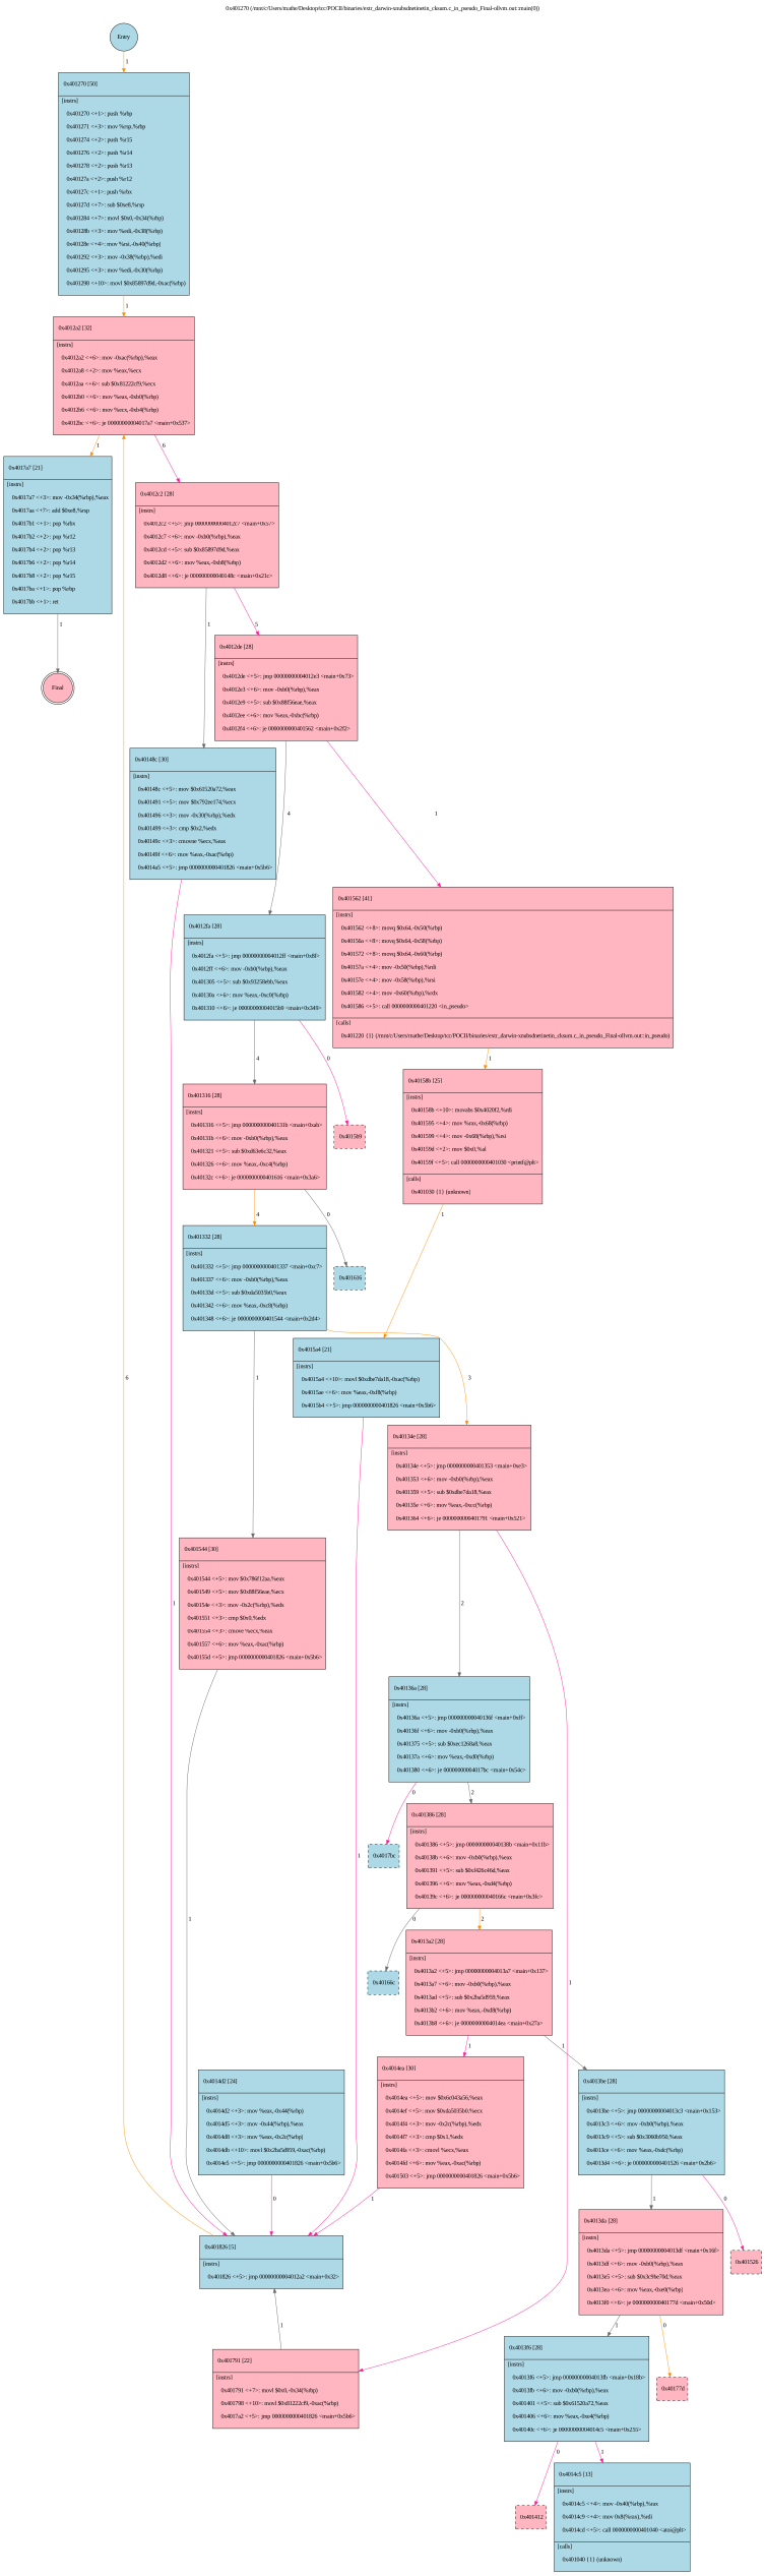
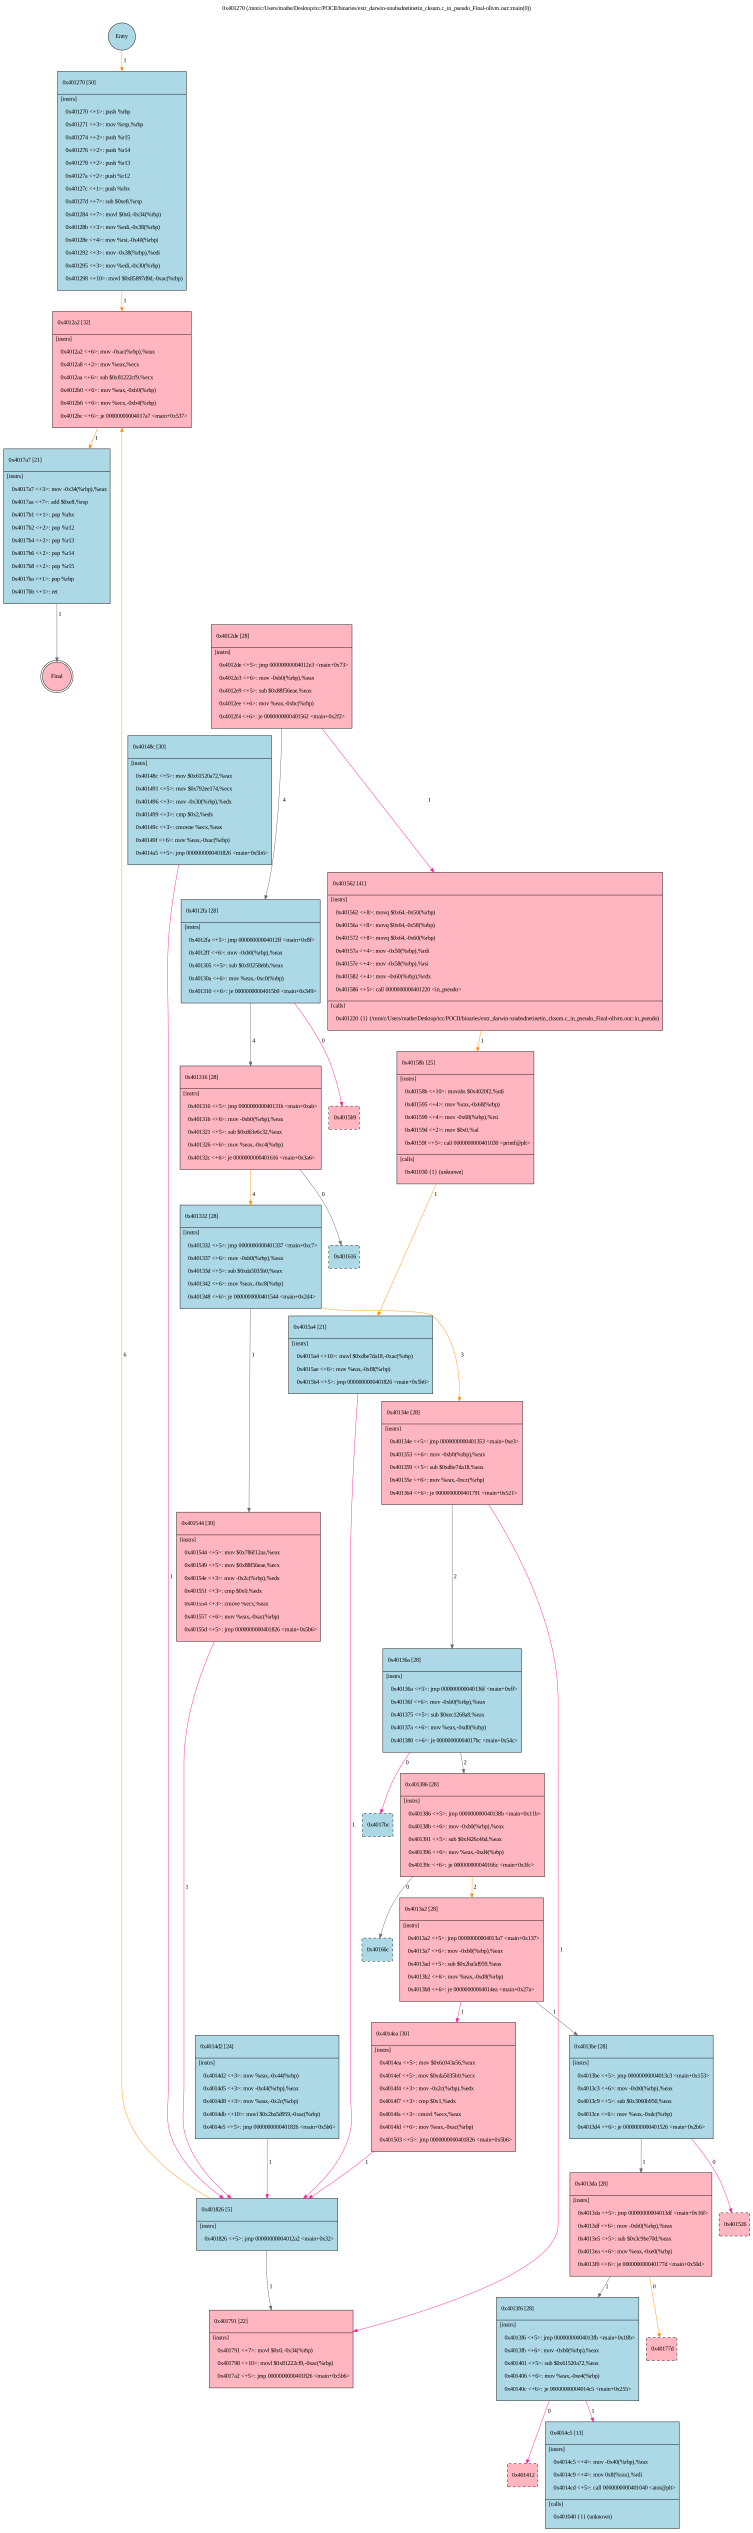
  digraph {
    fontname="Liberation Serif"
    label="0x401270 (/mnt/c/Users/mathe/Desktop/tcc/POCII/binaries/extr_darwin-xnubsdnetinetin_cksum.c_in_pseudo_Final-ollvm.out::main(0))"
    labelloc=t
    node [fillcolor=lightpink fontname="Liberation Serif" shape=record style=filled]
    edge [color=deeppink fontname="Liberation Serif"]
    Entry [fillcolor=lightblue height=0.3 shape=circle width=0.3]
    n2 [fillcolor=lightblue label="{\n     0x401270 [50]\l\n     | [instrs]\l\n     &nbsp;&nbsp;0x401270 \<+1\>: push %rbp\l\n     &nbsp;&nbsp;0x401271 \<+3\>: mov %rsp,%rbp\l\n     &nbsp;&nbsp;0x401274 \<+2\>: push %r15\l\n     &nbsp;&nbsp;0x401276 \<+2\>: push %r14\l\n     &nbsp;&nbsp;0x401278 \<+2\>: push %r13\l\n     &nbsp;&nbsp;0x40127a \<+2\>: push %r12\l\n     &nbsp;&nbsp;0x40127c \<+1\>: push %rbx\l\n     &nbsp;&nbsp;0x40127d \<+7\>: sub $0xe8,%rsp\l\n     &nbsp;&nbsp;0x401284 \<+7\>: movl $0x0,-0x34(%rbp)\l\n     &nbsp;&nbsp;0x40128b \<+3\>: mov %edi,-0x38(%rbp)\l\n     &nbsp;&nbsp;0x40128e \<+4\>: mov %rsi,-0x40(%rbp)\l\n     &nbsp;&nbsp;0x401292 \<+3\>: mov -0x38(%rbp),%edi\l\n     &nbsp;&nbsp;0x401295 \<+3\>: mov %edi,-0x30(%rbp)\l\n     &nbsp;&nbsp;0x401298 \<+10\>: movl $0x85897d9d,-0xac(%rbp)\l\n  }"]
    n3 [label="{\n     0x4012a2 [32]\l\n     | [instrs]\l\n     &nbsp;&nbsp;0x4012a2 \<+6\>: mov -0xac(%rbp),%eax\l\n     &nbsp;&nbsp;0x4012a8 \<+2\>: mov %eax,%ecx\l\n     &nbsp;&nbsp;0x4012aa \<+6\>: sub $0x81222cf9,%ecx\l\n     &nbsp;&nbsp;0x4012b0 \<+6\>: mov %eax,-0xb0(%rbp)\l\n     &nbsp;&nbsp;0x4012b6 \<+6\>: mov %ecx,-0xb4(%rbp)\l\n     &nbsp;&nbsp;0x4012bc \<+6\>: je 00000000004017a7 \<main+0x537\>\l\n  }"]
    n4 [fillcolor=lightblue label="{\n     0x4017a7 [21]\l\n     | [instrs]\l\n     &nbsp;&nbsp;0x4017a7 \<+3\>: mov -0x34(%rbp),%eax\l\n     &nbsp;&nbsp;0x4017aa \<+7\>: add $0xe8,%rsp\l\n     &nbsp;&nbsp;0x4017b1 \<+1\>: pop %rbx\l\n     &nbsp;&nbsp;0x4017b2 \<+2\>: pop %r12\l\n     &nbsp;&nbsp;0x4017b4 \<+2\>: pop %r13\l\n     &nbsp;&nbsp;0x4017b6 \<+2\>: pop %r14\l\n     &nbsp;&nbsp;0x4017b8 \<+2\>: pop %r15\l\n     &nbsp;&nbsp;0x4017ba \<+1\>: pop %rbp\l\n     &nbsp;&nbsp;0x4017bb \<+1\>: ret\l\n  }"]
-   n5 [label="{\n     0x4012c2 [28]\l\n     | [instrs]\l\n     &nbsp;&nbsp;0x4012c2 \<+5\>: jmp 00000000004012c7 \<main+0x57\>\l\n     &nbsp;&nbsp;0x4012c7 \<+6\>: mov -0xb0(%rbp),%eax\l\n     &nbsp;&nbsp;0x4012cd \<+5\>: sub $0x85897d9d,%eax\l\n     &nbsp;&nbsp;0x4012d2 \<+6\>: mov %eax,-0xb8(%rbp)\l\n     &nbsp;&nbsp;0x4012d8 \<+6\>: je 000000000040148c \<main+0x21c\>\l\n  }"]
    n6 [height=0.3 label=Final peripheries=2 shape=circle width=0.3]
    n7 [fillcolor=lightblue label="{\n     0x40148c [30]\l\n     | [instrs]\l\n     &nbsp;&nbsp;0x40148c \<+5\>: mov $0x61520a72,%eax\l\n     &nbsp;&nbsp;0x401491 \<+5\>: mov $0x792ee174,%ecx\l\n     &nbsp;&nbsp;0x401496 \<+3\>: mov -0x30(%rbp),%edx\l\n     &nbsp;&nbsp;0x401499 \<+3\>: cmp $0x2,%edx\l\n     &nbsp;&nbsp;0x40149c \<+3\>: cmovne %ecx,%eax\l\n     &nbsp;&nbsp;0x40149f \<+6\>: mov %eax,-0xac(%rbp)\l\n     &nbsp;&nbsp;0x4014a5 \<+5\>: jmp 0000000000401826 \<main+0x5b6\>\l\n  }"]
    n8 [label="{\n     0x4012de [28]\l\n     | [instrs]\l\n     &nbsp;&nbsp;0x4012de \<+5\>: jmp 00000000004012e3 \<main+0x73\>\l\n     &nbsp;&nbsp;0x4012e3 \<+6\>: mov -0xb0(%rbp),%eax\l\n     &nbsp;&nbsp;0x4012e9 \<+5\>: sub $0x88f56eae,%eax\l\n     &nbsp;&nbsp;0x4012ee \<+6\>: mov %eax,-0xbc(%rbp)\l\n     &nbsp;&nbsp;0x4012f4 \<+6\>: je 0000000000401562 \<main+0x2f2\>\l\n  }"]
    n9 [fillcolor=lightblue label="{\n     0x401826 [5]\l\n     | [instrs]\l\n     &nbsp;&nbsp;0x401826 \<+5\>: jmp 00000000004012a2 \<main+0x32\>\l\n  }"]
    n10 [label="{\n     0x401562 [41]\l\n     | [instrs]\l\n     &nbsp;&nbsp;0x401562 \<+8\>: movq $0x64,-0x50(%rbp)\l\n     &nbsp;&nbsp;0x40156a \<+8\>: movq $0x64,-0x58(%rbp)\l\n     &nbsp;&nbsp;0x401572 \<+8\>: movq $0x64,-0x60(%rbp)\l\n     &nbsp;&nbsp;0x40157a \<+4\>: mov -0x50(%rbp),%rdi\l\n     &nbsp;&nbsp;0x40157e \<+4\>: mov -0x58(%rbp),%rsi\l\n     &nbsp;&nbsp;0x401582 \<+4\>: mov -0x60(%rbp),%rdx\l\n     &nbsp;&nbsp;0x401586 \<+5\>: call 0000000000401220 \<in_pseudo\>\l\n     | [calls]\l\n     &nbsp;&nbsp;0x401220 \{1\} (/mnt/c/Users/mathe/Desktop/tcc/POCII/binaries/extr_darwin-xnubsdnetinetin_cksum.c_in_pseudo_Final-ollvm.out::in_pseudo)\l\n  }"]
    n11 [fillcolor=lightblue label="{\n     0x4012fa [28]\l\n     | [instrs]\l\n     &nbsp;&nbsp;0x4012fa \<+5\>: jmp 00000000004012ff \<main+0x8f\>\l\n     &nbsp;&nbsp;0x4012ff \<+6\>: mov -0xb0(%rbp),%eax\l\n     &nbsp;&nbsp;0x401305 \<+5\>: sub $0x93258ebb,%eax\l\n     &nbsp;&nbsp;0x40130a \<+6\>: mov %eax,-0xc0(%rbp)\l\n     &nbsp;&nbsp;0x401310 \<+6\>: je 00000000004015b9 \<main+0x349\>\l\n  }"]
    n12 [label="{\n     0x40158b [25]\l\n     | [instrs]\l\n     &nbsp;&nbsp;0x40158b \<+10\>: movabs $0x4020f2,%rdi\l\n     &nbsp;&nbsp;0x401595 \<+4\>: mov %rax,-0x68(%rbp)\l\n     &nbsp;&nbsp;0x401599 \<+4\>: mov -0x68(%rbp),%rsi\l\n     &nbsp;&nbsp;0x40159d \<+2\>: mov $0x0,%al\l\n     &nbsp;&nbsp;0x40159f \<+5\>: call 0000000000401030 \<printf@plt\>\l\n     | [calls]\l\n     &nbsp;&nbsp;0x401030 \{1\} (unknown)\l\n  }"]
    n13 [label="{\n     0x4015b9\l\n  }" style="dashed,filled"]
    n14 [label="{\n     0x401316 [28]\l\n     | [instrs]\l\n     &nbsp;&nbsp;0x401316 \<+5\>: jmp 000000000040131b \<main+0xab\>\l\n     &nbsp;&nbsp;0x40131b \<+6\>: mov -0xb0(%rbp),%eax\l\n     &nbsp;&nbsp;0x401321 \<+5\>: sub $0xd63e6c32,%eax\l\n     &nbsp;&nbsp;0x401326 \<+6\>: mov %eax,-0xc4(%rbp)\l\n     &nbsp;&nbsp;0x40132c \<+6\>: je 0000000000401616 \<main+0x3a6\>\l\n  }"]
    n15 [fillcolor=lightblue label="{\n     0x4015a4 [21]\l\n     | [instrs]\l\n     &nbsp;&nbsp;0x4015a4 \<+10\>: movl $0xdbe7da18,-0xac(%rbp)\l\n     &nbsp;&nbsp;0x4015ae \<+6\>: mov %eax,-0xf8(%rbp)\l\n     &nbsp;&nbsp;0x4015b4 \<+5\>: jmp 0000000000401826 \<main+0x5b6\>\l\n  }"]
    n16 [fillcolor=lightblue label="{\n     0x401616\l\n  }" style="dashed,filled"]
    n17 [fillcolor=lightblue label="{\n     0x401332 [28]\l\n     | [instrs]\l\n     &nbsp;&nbsp;0x401332 \<+5\>: jmp 0000000000401337 \<main+0xc7\>\l\n     &nbsp;&nbsp;0x401337 \<+6\>: mov -0xb0(%rbp),%eax\l\n     &nbsp;&nbsp;0x40133d \<+5\>: sub $0xda5035b0,%eax\l\n     &nbsp;&nbsp;0x401342 \<+6\>: mov %eax,-0xc8(%rbp)\l\n     &nbsp;&nbsp;0x401348 \<+6\>: je 0000000000401544 \<main+0x2d4\>\l\n  }"]
    n18 [label="{\n     0x401544 [30]\l\n     | [instrs]\l\n     &nbsp;&nbsp;0x401544 \<+5\>: mov $0x786f12aa,%eax\l\n     &nbsp;&nbsp;0x401549 \<+5\>: mov $0x88f56eae,%ecx\l\n     &nbsp;&nbsp;0x40154e \<+3\>: mov -0x2c(%rbp),%edx\l\n     &nbsp;&nbsp;0x401551 \<+3\>: cmp $0x0,%edx\l\n     &nbsp;&nbsp;0x401554 \<+3\>: cmove %ecx,%eax\l\n     &nbsp;&nbsp;0x401557 \<+6\>: mov %eax,-0xac(%rbp)\l\n     &nbsp;&nbsp;0x40155d \<+5\>: jmp 0000000000401826 \<main+0x5b6\>\l\n  }"]
    n19 [label="{\n     0x40134e [28]\l\n     | [instrs]\l\n     &nbsp;&nbsp;0x40134e \<+5\>: jmp 0000000000401353 \<main+0xe3\>\l\n     &nbsp;&nbsp;0x401353 \<+6\>: mov -0xb0(%rbp),%eax\l\n     &nbsp;&nbsp;0x401359 \<+5\>: sub $0xdbe7da18,%eax\l\n     &nbsp;&nbsp;0x40135e \<+6\>: mov %eax,-0xcc(%rbp)\l\n     &nbsp;&nbsp;0x401364 \<+6\>: je 0000000000401791 \<main+0x521\>\l\n  }"]
    n20 [fillcolor=lightblue label="{\n     0x4014d2 [24]\l\n     | [instrs]\l\n     &nbsp;&nbsp;0x4014d2 \<+3\>: mov %eax,-0x44(%rbp)\l\n     &nbsp;&nbsp;0x4014d5 \<+3\>: mov -0x44(%rbp),%eax\l\n     &nbsp;&nbsp;0x4014d8 \<+3\>: mov %eax,-0x2c(%rbp)\l\n     &nbsp;&nbsp;0x4014db \<+10\>: movl $0x2ba5d959,-0xac(%rbp)\l\n     &nbsp;&nbsp;0x4014e5 \<+5\>: jmp 0000000000401826 \<main+0x5b6\>\l\n  }"]
    n21 [label="{\n     0x401791 [22]\l\n     | [instrs]\l\n     &nbsp;&nbsp;0x401791 \<+7\>: movl $0x0,-0x34(%rbp)\l\n     &nbsp;&nbsp;0x401798 \<+10\>: movl $0x81222cf9,-0xac(%rbp)\l\n     &nbsp;&nbsp;0x4017a2 \<+5\>: jmp 0000000000401826 \<main+0x5b6\>\l\n  }"]
    n22 [fillcolor=lightblue label="{\n     0x40136a [28]\l\n     | [instrs]\l\n     &nbsp;&nbsp;0x40136a \<+5\>: jmp 000000000040136f \<main+0xff\>\l\n     &nbsp;&nbsp;0x40136f \<+6\>: mov -0xb0(%rbp),%eax\l\n     &nbsp;&nbsp;0x401375 \<+5\>: sub $0xec1268a8,%eax\l\n     &nbsp;&nbsp;0x40137a \<+6\>: mov %eax,-0xd0(%rbp)\l\n     &nbsp;&nbsp;0x401380 \<+6\>: je 00000000004017bc \<main+0x54c\>\l\n  }"]
    n23 [label="{\n     0x401412\l\n  }" style="dashed,filled"]
    n24 [fillcolor=lightblue label="{\n     0x4017bc\l\n  }" style="dashed,filled"]
    n25 [label="{\n     0x401386 [28]\l\n     | [instrs]\l\n     &nbsp;&nbsp;0x401386 \<+5\>: jmp 000000000040138b \<main+0x11b\>\l\n     &nbsp;&nbsp;0x40138b \<+6\>: mov -0xb0(%rbp),%eax\l\n     &nbsp;&nbsp;0x401391 \<+5\>: sub $0xf426c46d,%eax\l\n     &nbsp;&nbsp;0x401396 \<+6\>: mov %eax,-0xd4(%rbp)\l\n     &nbsp;&nbsp;0x40139c \<+6\>: je 000000000040166c \<main+0x3fc\>\l\n  }"]
    n26 [fillcolor=lightblue label="{\n     0x4014c5 [13]\l\n     | [instrs]\l\n     &nbsp;&nbsp;0x4014c5 \<+4\>: mov -0x40(%rbp),%rax\l\n     &nbsp;&nbsp;0x4014c9 \<+4\>: mov 0x8(%rax),%rdi\l\n     &nbsp;&nbsp;0x4014cd \<+5\>: call 0000000000401040 \<atoi@plt\>\l\n     | [calls]\l\n     &nbsp;&nbsp;0x401040 \{1\} (unknown)\l\n  }"]
    n27 [fillcolor=lightblue label="{\n     0x40166c\l\n  }" style="dashed,filled"]
    n28 [label="{\n     0x4013a2 [28]\l\n     | [instrs]\l\n     &nbsp;&nbsp;0x4013a2 \<+5\>: jmp 00000000004013a7 \<main+0x137\>\l\n     &nbsp;&nbsp;0x4013a7 \<+6\>: mov -0xb0(%rbp),%eax\l\n     &nbsp;&nbsp;0x4013ad \<+5\>: sub $0x2ba5d959,%eax\l\n     &nbsp;&nbsp;0x4013b2 \<+6\>: mov %eax,-0xd8(%rbp)\l\n     &nbsp;&nbsp;0x4013b8 \<+6\>: je 00000000004014ea \<main+0x27a\>\l\n  }"]
    n29 [fillcolor=lightblue label="{\n     0x4013f6 [28]\l\n     | [instrs]\l\n     &nbsp;&nbsp;0x4013f6 \<+5\>: jmp 00000000004013fb \<main+0x18b\>\l\n     &nbsp;&nbsp;0x4013fb \<+6\>: mov -0xb0(%rbp),%eax\l\n     &nbsp;&nbsp;0x401401 \<+5\>: sub $0x61520a72,%eax\l\n     &nbsp;&nbsp;0x401406 \<+6\>: mov %eax,-0xe4(%rbp)\l\n     &nbsp;&nbsp;0x40140c \<+6\>: je 00000000004014c5 \<main+0x255\>\l\n  }"]
    n30 [label="{\n     0x4014ea [30]\l\n     | [instrs]\l\n     &nbsp;&nbsp;0x4014ea \<+5\>: mov $0x6c043a56,%eax\l\n     &nbsp;&nbsp;0x4014ef \<+5\>: mov $0xda5035b0,%ecx\l\n     &nbsp;&nbsp;0x4014f4 \<+3\>: mov -0x2c(%rbp),%edx\l\n     &nbsp;&nbsp;0x4014f7 \<+3\>: cmp $0x1,%edx\l\n     &nbsp;&nbsp;0x4014fa \<+3\>: cmovl %ecx,%eax\l\n     &nbsp;&nbsp;0x4014fd \<+6\>: mov %eax,-0xac(%rbp)\l\n     &nbsp;&nbsp;0x401503 \<+5\>: jmp 0000000000401826 \<main+0x5b6\>\l\n  }"]
    n31 [fillcolor=lightblue label="{\n     0x4013be [28]\l\n     | [instrs]\l\n     &nbsp;&nbsp;0x4013be \<+5\>: jmp 00000000004013c3 \<main+0x153\>\l\n     &nbsp;&nbsp;0x4013c3 \<+6\>: mov -0xb0(%rbp),%eax\l\n     &nbsp;&nbsp;0x4013c9 \<+5\>: sub $0x3060b950,%eax\l\n     &nbsp;&nbsp;0x4013ce \<+6\>: mov %eax,-0xdc(%rbp)\l\n     &nbsp;&nbsp;0x4013d4 \<+6\>: je 0000000000401526 \<main+0x2b6\>\l\n  }"]
    n32 [label="{\n     0x40177d\l\n  }" style="dashed,filled"]
    n33 [label="{\n     0x4013da [28]\l\n     | [instrs]\l\n     &nbsp;&nbsp;0x4013da \<+5\>: jmp 00000000004013df \<main+0x16f\>\l\n     &nbsp;&nbsp;0x4013df \<+6\>: mov -0xb0(%rbp),%eax\l\n     &nbsp;&nbsp;0x4013e5 \<+5\>: sub $0x3c9be70d,%eax\l\n     &nbsp;&nbsp;0x4013ea \<+6\>: mov %eax,-0xe0(%rbp)\l\n     &nbsp;&nbsp;0x4013f0 \<+6\>: je 000000000040177d \<main+0x50d\>\l\n  }"]
    n34 [label="{\n     0x401526\l\n  }" style="dashed,filled"]
    Entry -> n2 [color=darkorange label=" 1"]
    n2 -> n3 [color=darkorange label=" 1"]
    n3 -> n4 [color=darkorange label=" 1"]
-   n3 -> n5 [label=" 6"]
    n4 -> n6 [color=gray40 label=" 1"]
-   n5 -> n7 [color=gray40 label=" 1"]
-   n5 -> n8 [label=" 5"]
    n7 -> n9 [label=" 1"]
    n8 -> n10 [label=" 1"]
    n8 -> n11 [color=gray40 label=" 4"]
    n9 -> n3 [color=darkorange label=" 6"]
    n10 -> n12 [color=darkorange label=" 1"]
    n11 -> n13 [label=" 0"]
    n11 -> n14 [color=gray40 label=" 4"]
    n12 -> n15 [color=darkorange label=" 1"]
    n14 -> n16 [color=gray40 label=" 0"]
    n14 -> n17 [color=darkorange label=" 4"]
    n15 -> n9 [label=" 1"]
    n17 -> n18 [color=gray40 label=" 1"]
    n17 -> n19 [color=darkorange label=" 3"]
-   n18 -> n9 [color=gray40 label=" 1"]
+   n18 -> n9 [label=" 1"]
    n19 -> n21 [label=" 1"]
    n19 -> n22 [color=gray40 label=" 2"]
-   n20 -> n9 [label=" 0"]
-   n21 -> n9 [color=gray40 label=" 1"]
+   n20 -> n9 [label=" 1"]
+   n9 -> n21 [color=gray40 label=" 1"]
    n22 -> n24 [label=" 0"]
    n22 -> n25 [color=gray40 label=" 2"]
    n25 -> n27 [color=gray40 label=" 0"]
    n25 -> n28 [color=darkorange label=" 2"]
    n28 -> n30 [label=" 1"]
    n28 -> n31 [color=gray40 label=" 1"]
    n29 -> n23 [label=" 0"]
    n29 -> n26 [label=" 1"]
    n30 -> n9 [label=" 1"]
    n31 -> n33 [color=gray40 label=" 1"]
    n31 -> n34 [label=" 0"]
    n33 -> n29 [color=gray40 label=" 1"]
    n33 -> n32 [color=darkorange label=" 0"]
  }
